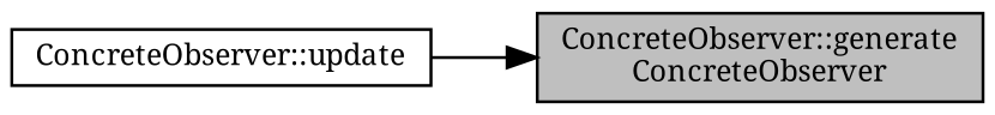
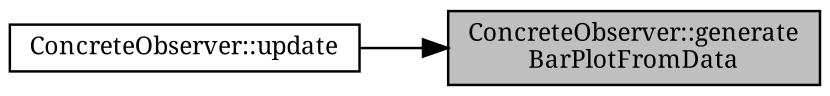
  digraph {
    rankdir=RL
    fontname="Noto Serif"
    node [color=black fontname="Noto Serif" fontsize=10 shape=record style=filled]
-   n1 [fillcolor=grey75 fontcolor=black height=0.2 label="ConcreteObserver::generate\lConcreteObserver" width=0.4]
+   n1 [fillcolor=grey75 fontcolor=black height=0.2 label="ConcreteObserver::generate\lBarPlotFromData" width=0.4]
    n2 [fillcolor=white height=0.2 label="ConcreteObserver::update" width=0.4]
    n1 -> n2 [color=black dir=back fontname="Noto Serif" fontsize=10 labelfontname=Helvetica labelfontsize=10 style=solid]
  }
